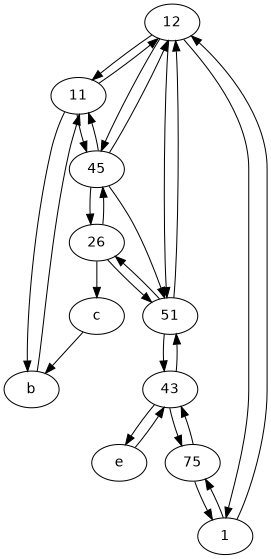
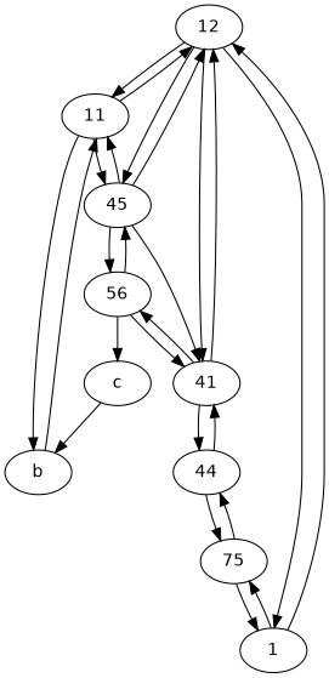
  digraph {
    fontname="DejaVu Sans"
    node [fontname="DejaVu Sans"]
    edge [fontname="DejaVu Sans"]
    n1 [label=12]
    n2 [label=11]
-   41 [label=51]
+   41
    45
    n5 [label=1]
    b
-   44 [label=43]
-   26
+   44
+   26 [label=56]
    n9 [label=75]
-   e
    c
    n1 -> n2
    n1 -> 41
    n1 -> 45
    n1 -> n5
    n2 -> n1
    n2 -> 45
    n2 -> b
    41 -> n1
    41 -> 44
    41 -> 26
    45 -> n1
    45 -> n2
    45 -> 41
    45 -> 26
    n5 -> n1
    n5 -> n9
    b -> n2
    44 -> 41
    44 -> n9
-   44 -> e
    26 -> 41
    26 -> 45
    26 -> c
    n9 -> n5
    n9 -> 44
-   e -> 44
    c -> b
  }
